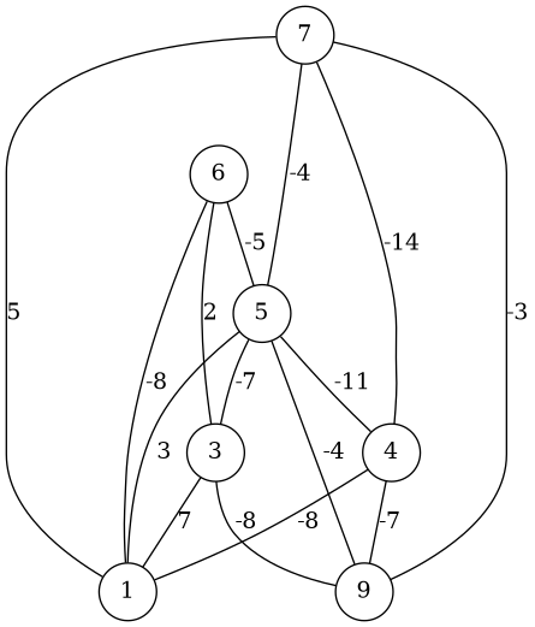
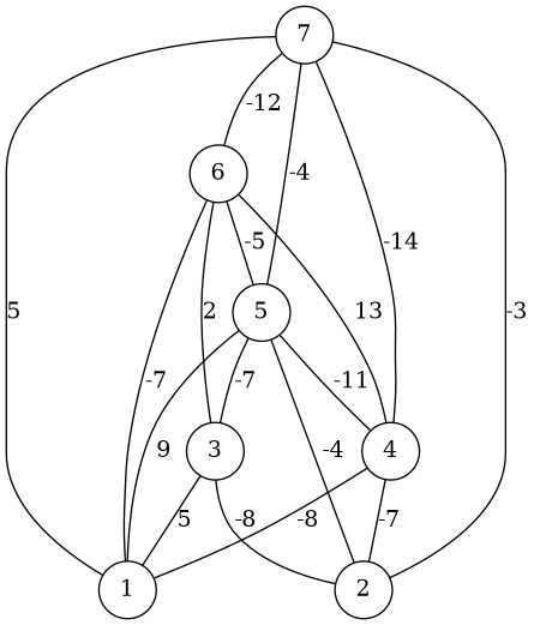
  graph {
    fontname="Helvetica,Arial,sans-serif"
    node [shape=circle]
    7
    1
-   2 [label=9]
+   2
    4
    5
    6
    3
    7 -- 1 [label=5]
    7 -- 2 [label=-3]
    7 -- 4 [label=-14]
    7 -- 5 [label=-4]
+   7 -- 6 [label=-12]
    4 -- 1 [label=-8]
    4 -- 2 [label=-7]
-   5 -- 1 [label=3]
+   5 -- 1 [label=9]
    5 -- 2 [label=-4]
    5 -- 4 [label=-11]
    5 -- 3 [label=-7]
-   6 -- 1 [label=-8]
+   6 -- 1 [label=-7]
+   6 -- 4 [label=13]
    6 -- 5 [label=-5]
    6 -- 3 [label=2]
-   3 -- 1 [label=7]
+   3 -- 1 [label=5]
    3 -- 2 [label=-8]
  }
